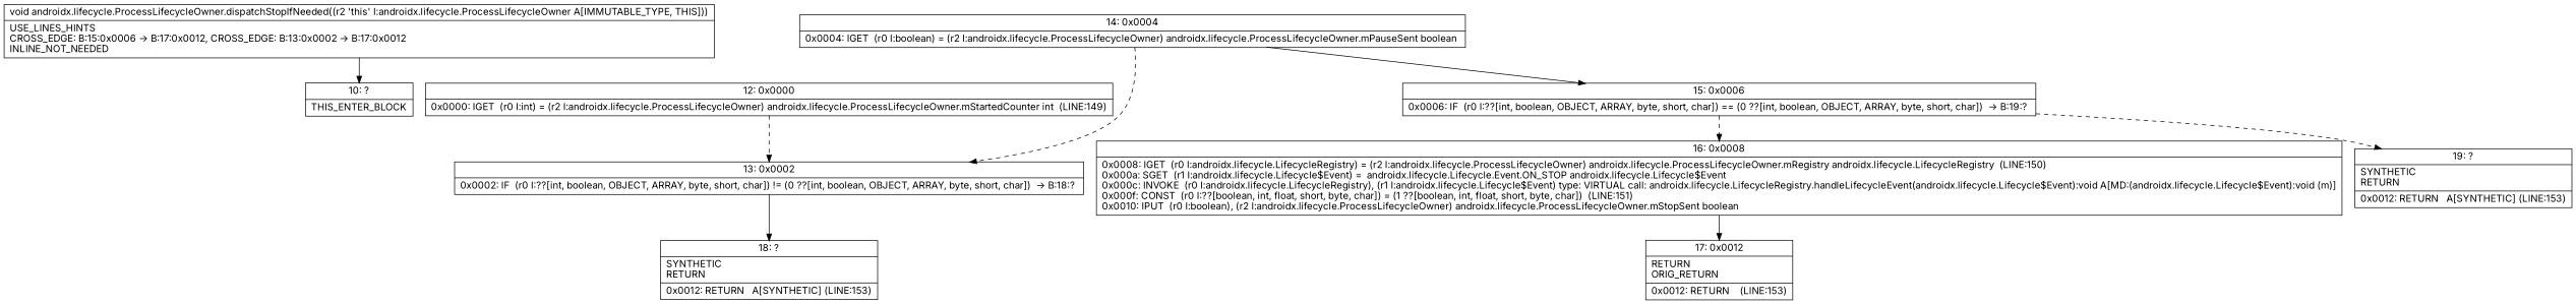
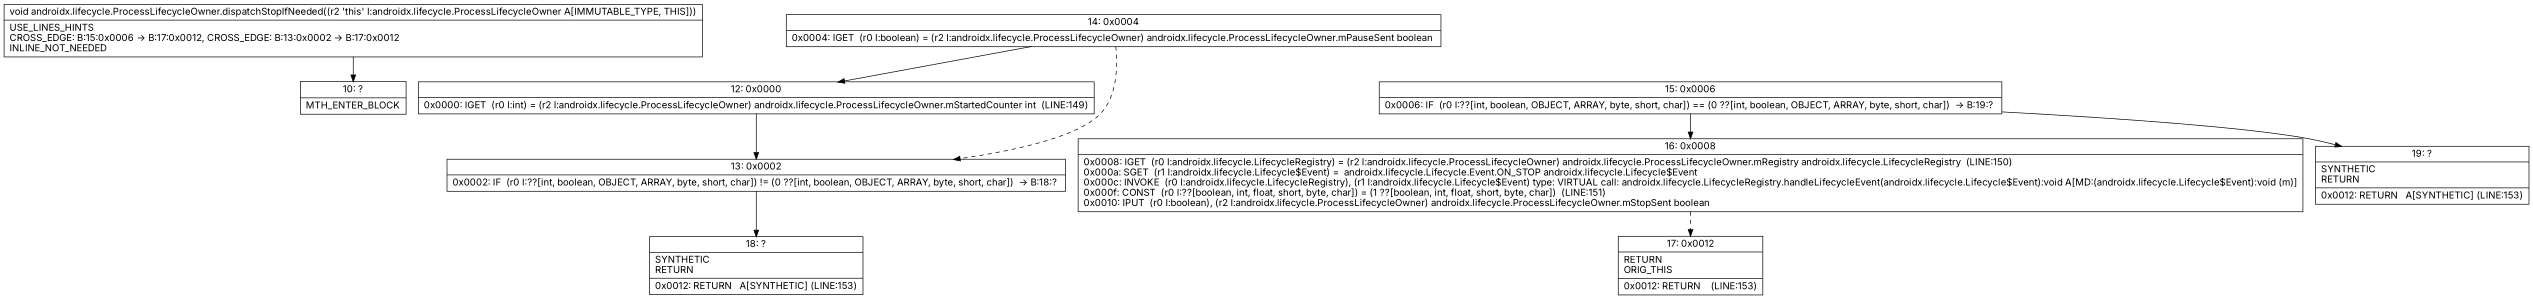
  digraph {
    fontname=Inter
    node [fontname=Inter shape=record]
    edge [fontname=Inter]
-   n1 [label="{10\:\ ?|THIS_ENTER_BLOCK\l}"]
+   n1 [label="{10\:\ ?|MTH_ENTER_BLOCK\l}"]
    n2 [label="{12\:\ 0x0000|0x0000: IGET  (r0 I:int) = (r2 I:androidx.lifecycle.ProcessLifecycleOwner) androidx.lifecycle.ProcessLifecycleOwner.mStartedCounter int  (LINE:149)\l}"]
    n3 [label="{13\:\ 0x0002|0x0002: IF  (r0 I:??[int, boolean, OBJECT, ARRAY, byte, short, char]) != (0 ??[int, boolean, OBJECT, ARRAY, byte, short, char])  \-\> B:18:? \l}"]
    n4 [label="{18\:\ ?|SYNTHETIC\lRETURN\l|0x0012: RETURN   A[SYNTHETIC] (LINE:153)\l}"]
    n5 [label="{14\:\ 0x0004|0x0004: IGET  (r0 I:boolean) = (r2 I:androidx.lifecycle.ProcessLifecycleOwner) androidx.lifecycle.ProcessLifecycleOwner.mPauseSent boolean \l}"]
    n6 [label="{15\:\ 0x0006|0x0006: IF  (r0 I:??[int, boolean, OBJECT, ARRAY, byte, short, char]) == (0 ??[int, boolean, OBJECT, ARRAY, byte, short, char])  \-\> B:19:? \l}"]
    n7 [label="{16\:\ 0x0008|0x0008: IGET  (r0 I:androidx.lifecycle.LifecycleRegistry) = (r2 I:androidx.lifecycle.ProcessLifecycleOwner) androidx.lifecycle.ProcessLifecycleOwner.mRegistry androidx.lifecycle.LifecycleRegistry  (LINE:150)\l0x000a: SGET  (r1 I:androidx.lifecycle.Lifecycle$Event) =  androidx.lifecycle.Lifecycle.Event.ON_STOP androidx.lifecycle.Lifecycle$Event \l0x000c: INVOKE  (r0 I:androidx.lifecycle.LifecycleRegistry), (r1 I:androidx.lifecycle.Lifecycle$Event) type: VIRTUAL call: androidx.lifecycle.LifecycleRegistry.handleLifecycleEvent(androidx.lifecycle.Lifecycle$Event):void A[MD:(androidx.lifecycle.Lifecycle$Event):void (m)]\l0x000f: CONST  (r0 I:??[boolean, int, float, short, byte, char]) = (1 ??[boolean, int, float, short, byte, char])  (LINE:151)\l0x0010: IPUT  (r0 I:boolean), (r2 I:androidx.lifecycle.ProcessLifecycleOwner) androidx.lifecycle.ProcessLifecycleOwner.mStopSent boolean \l}"]
    n8 [label="{19\:\ ?|SYNTHETIC\lRETURN\l|0x0012: RETURN   A[SYNTHETIC] (LINE:153)\l}"]
-   n9 [label="{17\:\ 0x0012|RETURN\lORIG_RETURN\l|0x0012: RETURN    (LINE:153)\l}"]
+   n9 [label="{17\:\ 0x0012|RETURN\lORIG_THIS\l|0x0012: RETURN    (LINE:153)\l}"]
    n10 [label="{void androidx.lifecycle.ProcessLifecycleOwner.dispatchStopIfNeeded((r2 'this' I:androidx.lifecycle.ProcessLifecycleOwner A[IMMUTABLE_TYPE, THIS]))  | USE_LINES_HINTS\lCROSS_EDGE: B:15:0x0006 \-\> B:17:0x0012, CROSS_EDGE: B:13:0x0002 \-\> B:17:0x0012\lINLINE_NOT_NEEDED\l}"]
-   n2 -> n3 [style=dashed]
+   n2 -> n3
    n3 -> n4
    n5 -> n3 [style=dashed]
-   n5 -> n6
-   n6 -> n7 [style=dashed]
-   n6 -> n8 [style=dashed]
-   n7 -> n9
+   n5 -> n2
+   n6 -> n7 [style=solid]
+   n6 -> n8
+   n7 -> n9 [style=dashed]
    n10 -> n1
  }
